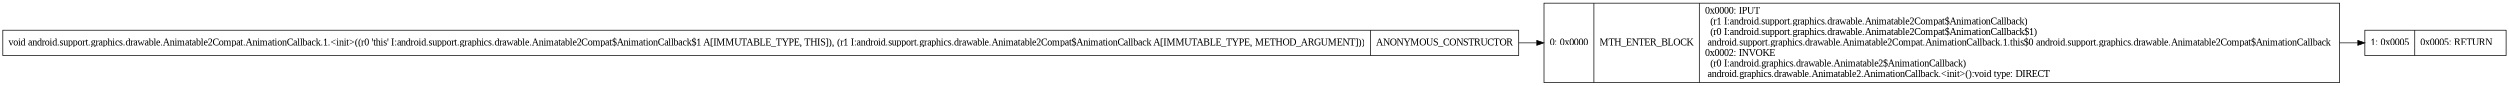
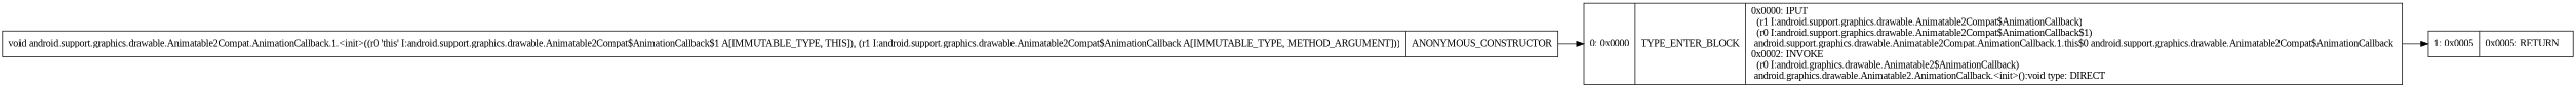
  digraph {
    rankdir=LR
    fontname="Liberation Serif"
    node [shape=record fontname="Liberation Serif"]
    edge [fontname="Liberation Serif"]
-   n1 [label="{0\:\ 0x0000|MTH_ENTER_BLOCK\l|0x0000: IPUT  \l  (r1 I:android.support.graphics.drawable.Animatable2Compat$AnimationCallback)\l  (r0 I:android.support.graphics.drawable.Animatable2Compat$AnimationCallback$1)\l android.support.graphics.drawable.Animatable2Compat.AnimationCallback.1.this$0 android.support.graphics.drawable.Animatable2Compat$AnimationCallback \l0x0002: INVOKE  \l  (r0 I:android.graphics.drawable.Animatable2$AnimationCallback)\l android.graphics.drawable.Animatable2.AnimationCallback.\<init\>():void type: DIRECT \l}"]
+   n1 [label="{0\:\ 0x0000|TYPE_ENTER_BLOCK\l|0x0000: IPUT  \l  (r1 I:android.support.graphics.drawable.Animatable2Compat$AnimationCallback)\l  (r0 I:android.support.graphics.drawable.Animatable2Compat$AnimationCallback$1)\l android.support.graphics.drawable.Animatable2Compat.AnimationCallback.1.this$0 android.support.graphics.drawable.Animatable2Compat$AnimationCallback \l0x0002: INVOKE  \l  (r0 I:android.graphics.drawable.Animatable2$AnimationCallback)\l android.graphics.drawable.Animatable2.AnimationCallback.\<init\>():void type: DIRECT \l}"]
    n2 [label="{1\:\ 0x0005|0x0005: RETURN   \l}"]
    n3 [label="{void android.support.graphics.drawable.Animatable2Compat.AnimationCallback.1.\<init\>((r0 'this' I:android.support.graphics.drawable.Animatable2Compat$AnimationCallback$1 A[IMMUTABLE_TYPE, THIS]), (r1 I:android.support.graphics.drawable.Animatable2Compat$AnimationCallback A[IMMUTABLE_TYPE, METHOD_ARGUMENT]))  | ANONYMOUS_CONSTRUCTOR\l}"]
    n1 -> n2
    n3 -> n1
  }
